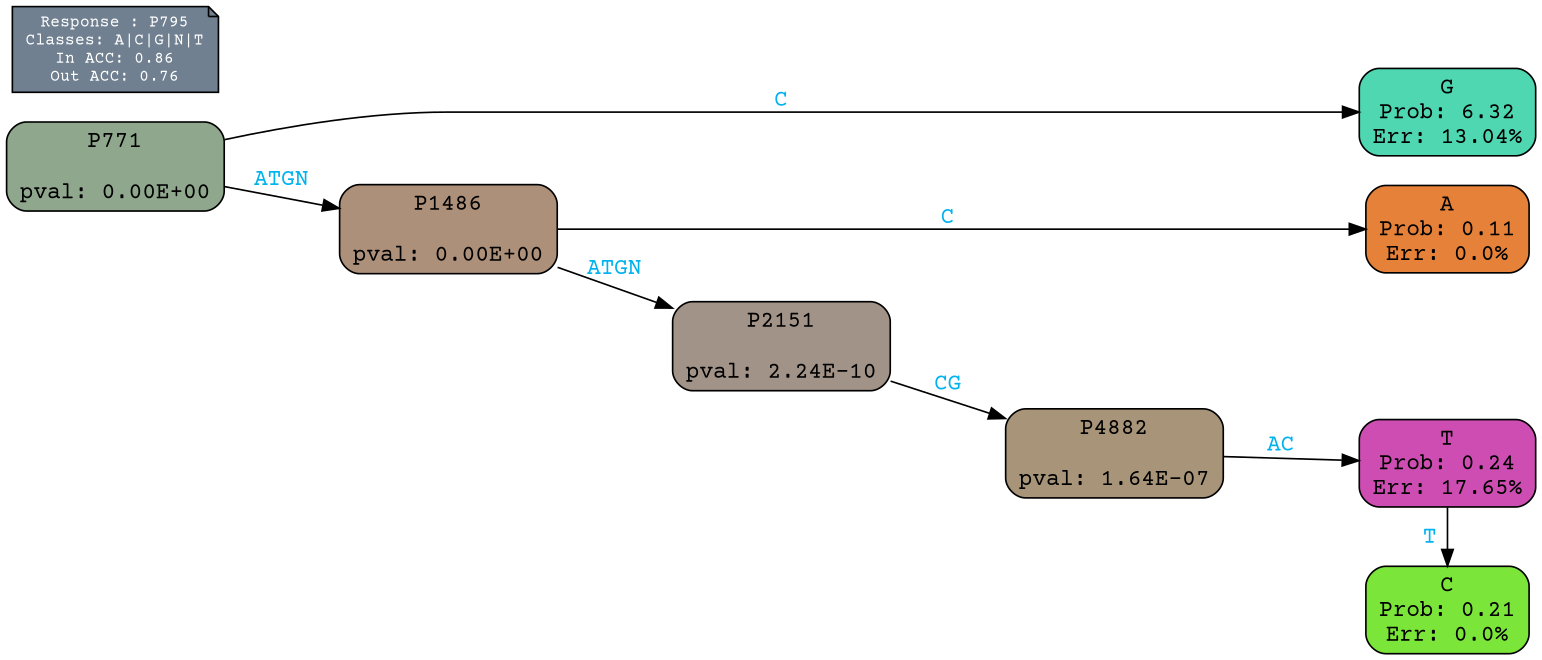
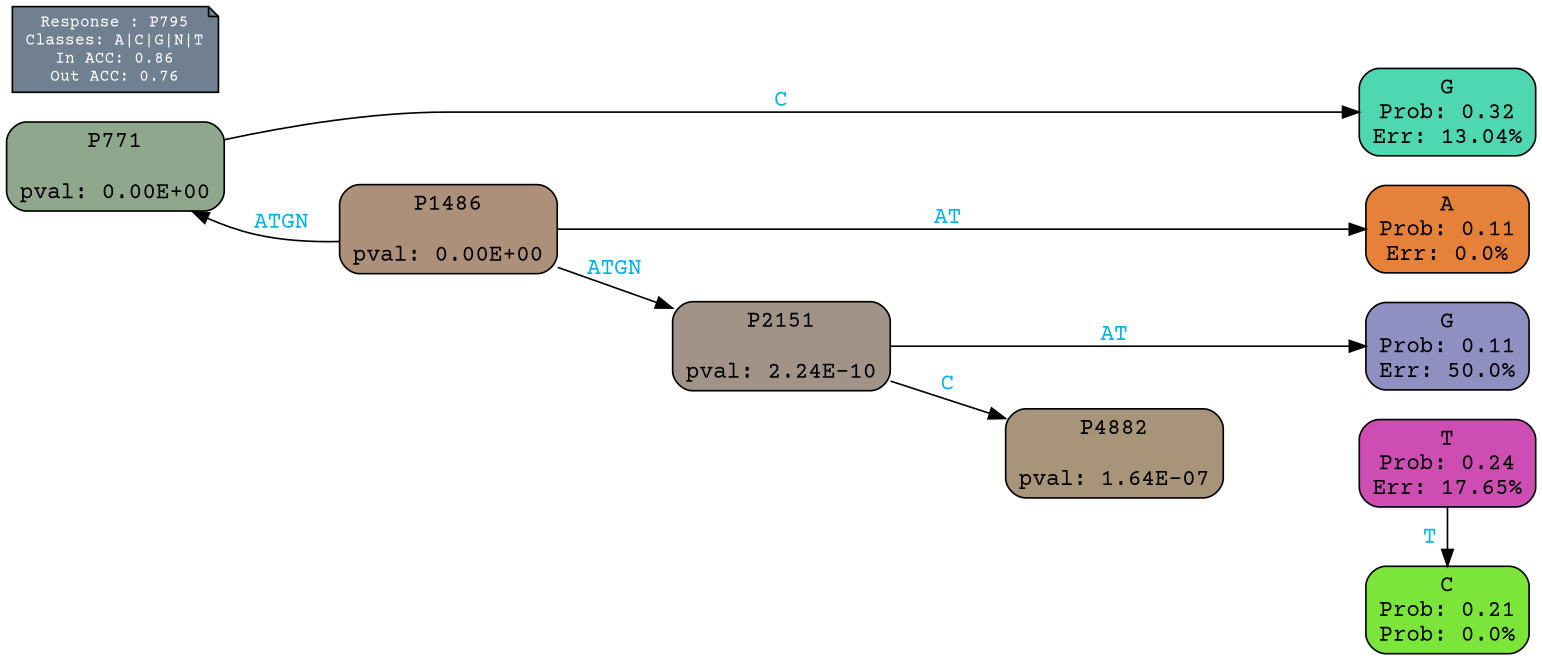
  digraph {
    fontname="Courier Prime"
    rankdir=LR
    ranksep=equally
    splines=polylines
    node [color=black fontname="Courier Prime" shape=box style="filled, rounded"]
    edge [fontcolor=deepskyblue2 fontname="Courier Prime"]
+   n1 [fillcolor="#8f8fc2" label="G\nProb: 0.11\nErr: 50.0%"]
    n2 [fillcolor="#ce4db2" label="T\nProb: 0.24\nErr: 17.65%"]
-   n3 [fillcolor="#7be539" label="C\nProb: 0.21\nErr: 0.0%"]
+   n3 [fillcolor="#7be539" label="C\nProb: 0.21\nProb: 0.0%"]
    n4 [fillcolor="#e58139" label="A\nProb: 0.11\nErr: 0.0%"]
-   n5 [fillcolor="#4fd7b2" label="G\nProb: 6.32\nErr: 13.04%"]
+   n5 [fillcolor="#4fd7b2" label="G\nProb: 0.32\nErr: 13.04%"]
    n6 [align=left fillcolor=slategray fontcolor=white fontsize=10 label="Response : P795\nClasses: A|C|G|N|T\nIn ACC: 0.86\nOut ACC: 0.76\n" shape=note style=filled]
    n7 [fillcolor="#8fa78c" label="P771\n\npval: 0.00E+00"]
    n8 [fillcolor="#ad907a" label="P1486\n\npval: 0.00E+00"]
    n9 [fillcolor="#a29388" label="P2151\n\npval: 2.24E-10"]
    n10 [fillcolor="#a79479" label="P4882\n\npval: 1.64E-07"]
    subgraph sub_1 {
      rank=same
+     n1
      n2
      n3
      n4
      n5
    }
    subgraph sub_2 {
      rank=same
      n6
      n7
    }
    n2 -> n3 [label=T]
    n7 -> n5 [label=C]
-   n7 -> n8 [label=ATGN]
-   n8 -> n4 [label=C]
+   n8 -> n7 [label=ATGN]
+   n8 -> n4 [label=AT]
    n8 -> n9 [label=ATGN]
-   n9 -> n10 [label=CG]
-   n10 -> n2 [label=AC]
+   n9 -> n1 [label=AT]
+   n9 -> n10 [label=C]
  }
